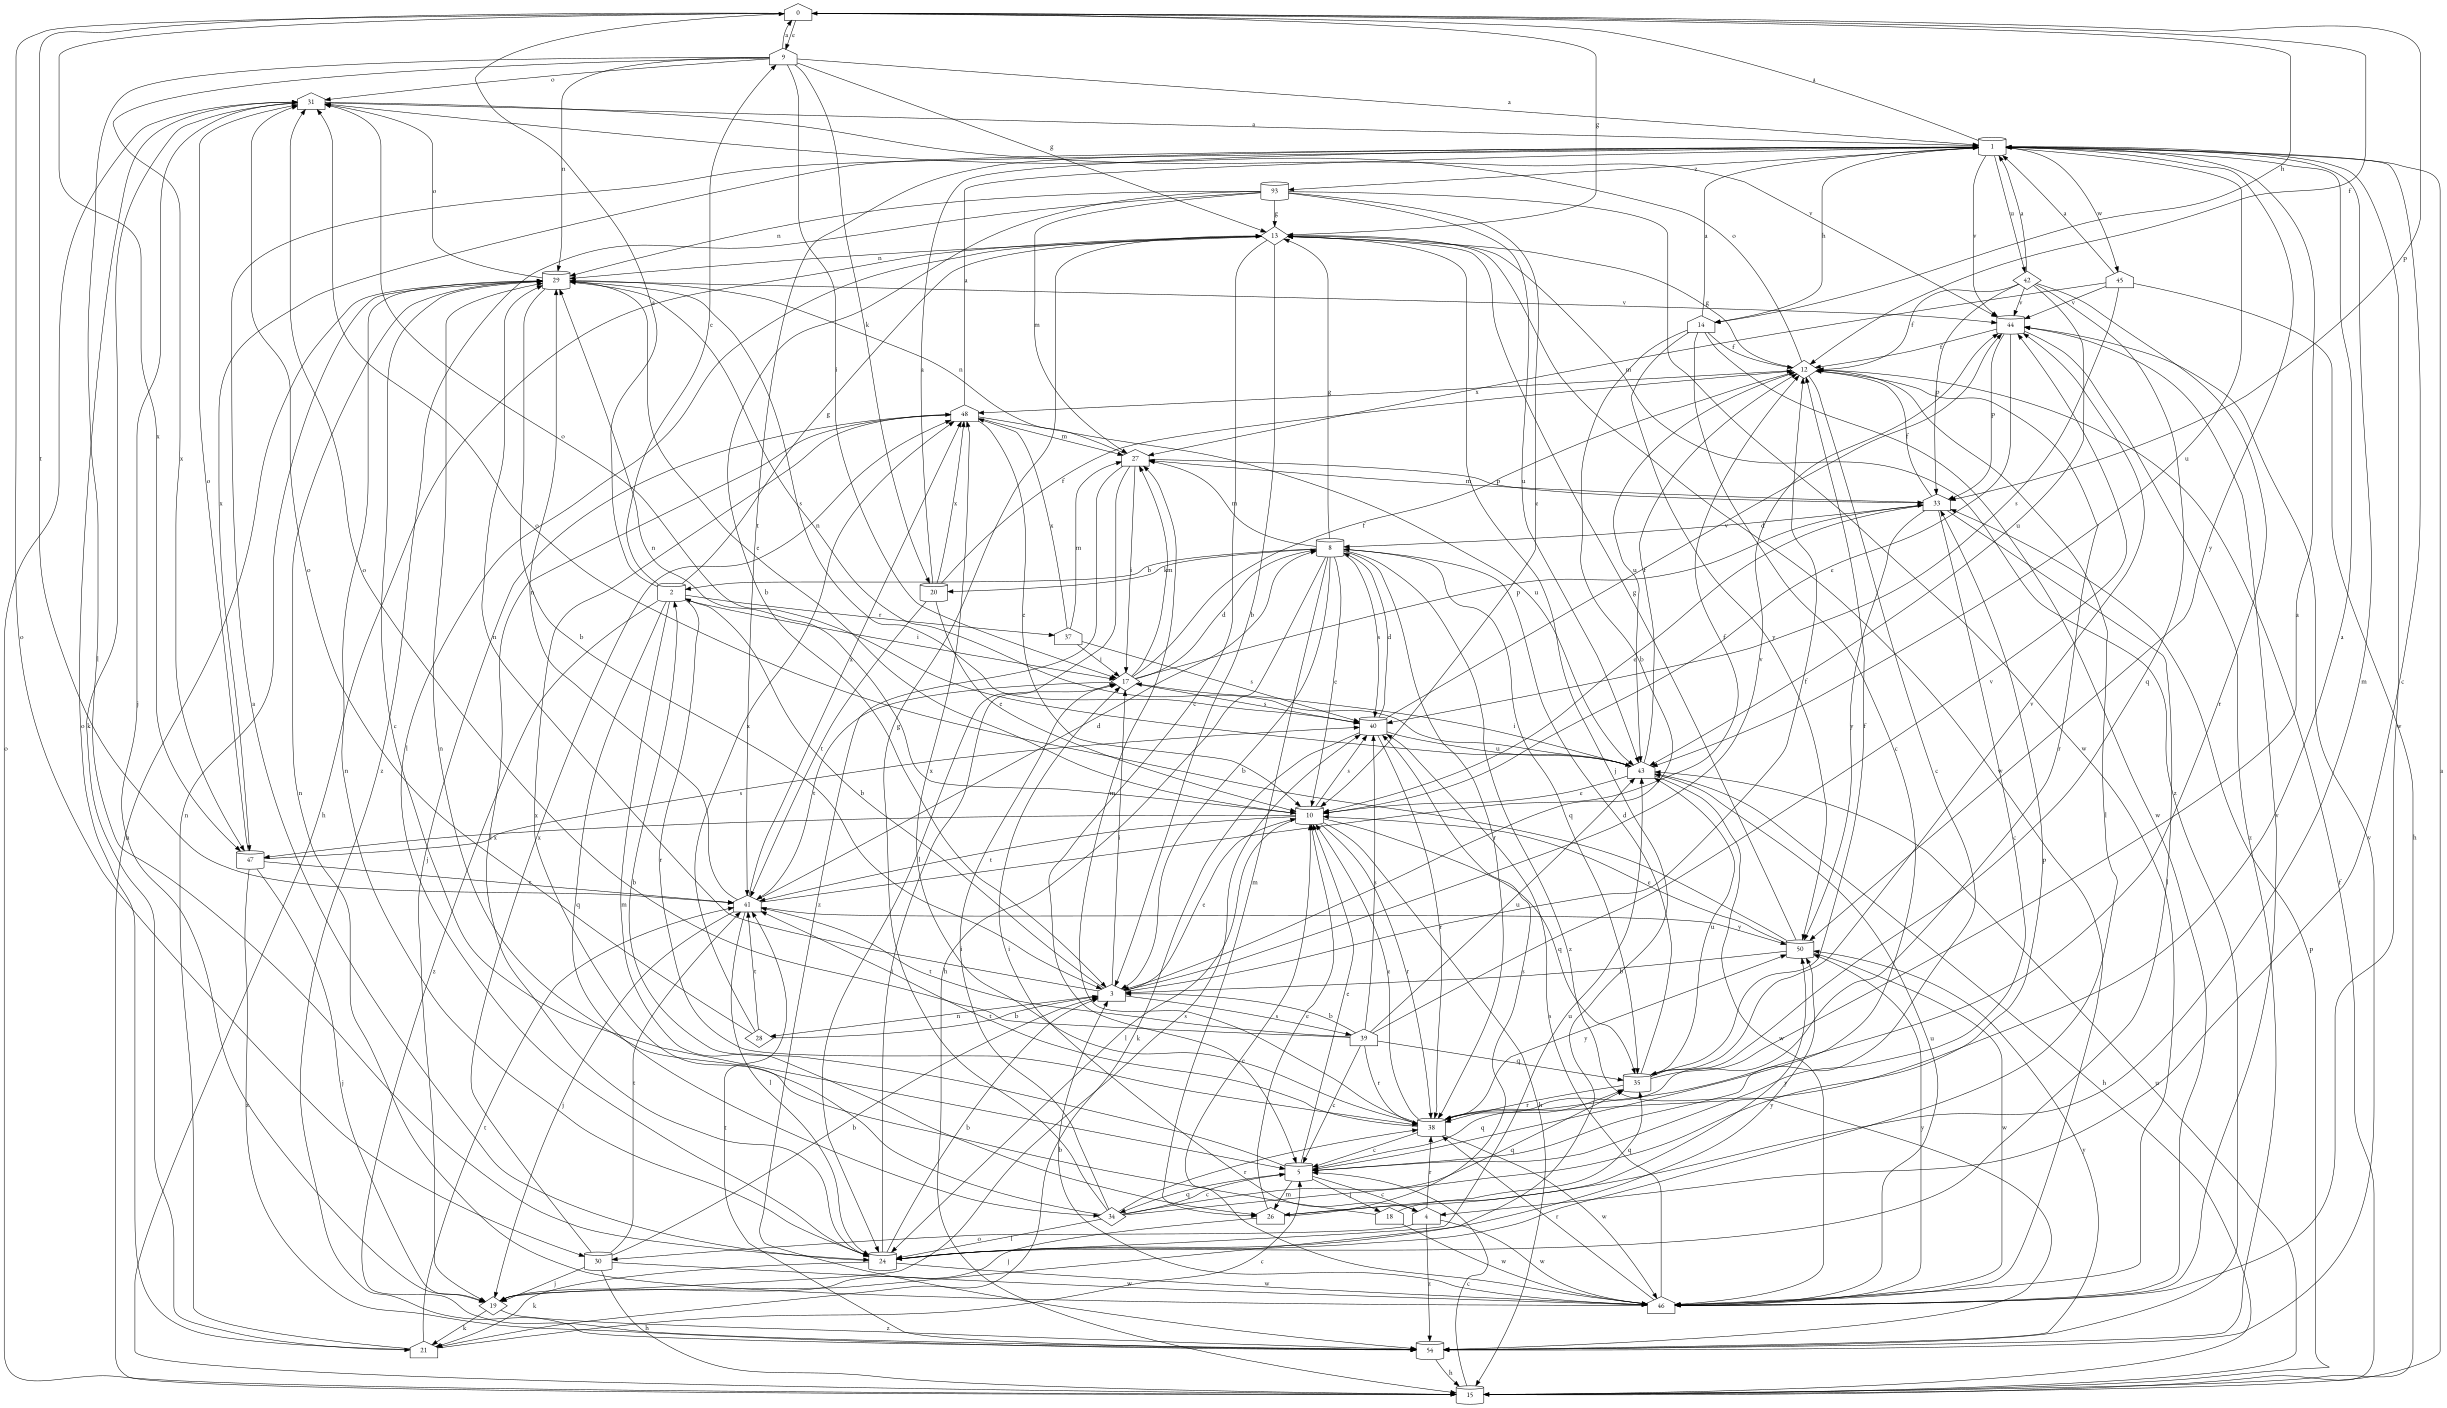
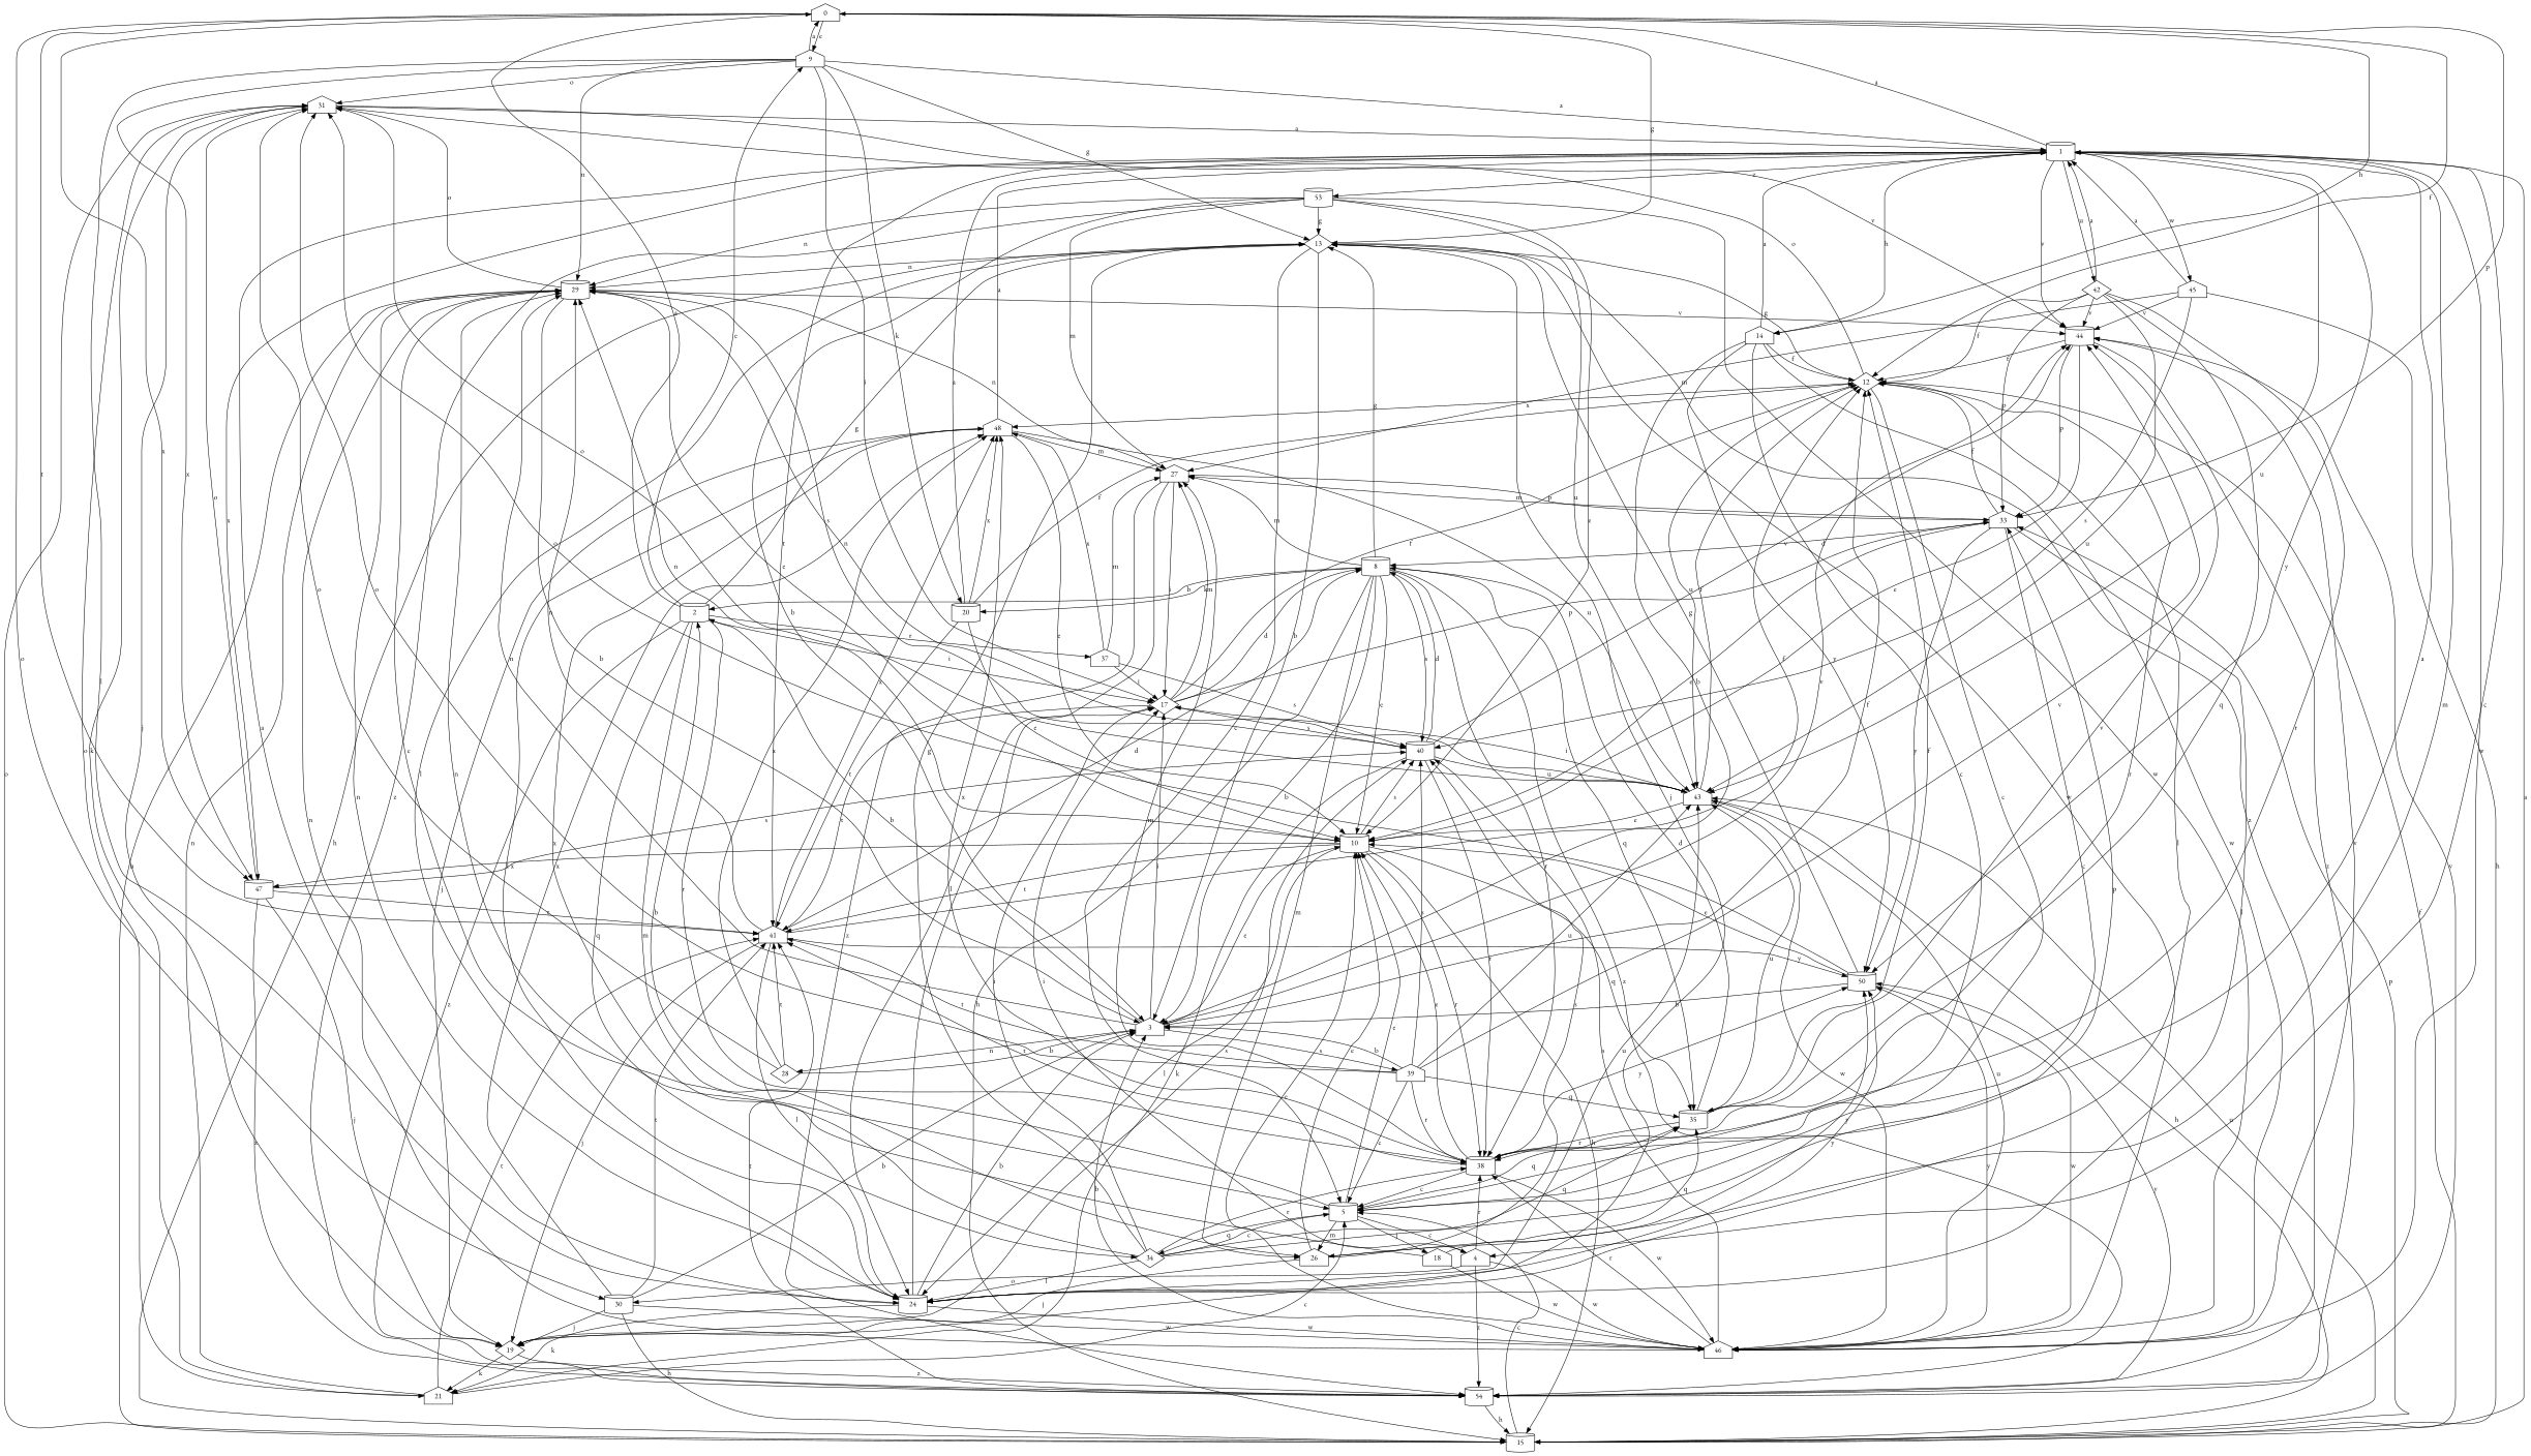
  strict digraph {
    fontname="EB Garamond"
    node [fontname="EB Garamond" shape=house]
    edge [fontname="EB Garamond"]
    0
    9
    12 [shape=diamond]
    13 [shape=diamond]
    14
    30 [shape=cylinder]
    33
    41
    47 [shape=cylinder]
    1 [shape=cylinder]
    17 [shape=diamond]
    29 [shape=cylinder]
    20 [shape=cylinder]
    24 [shape=cylinder]
    31
    43
    38 [shape=cylinder]
    5 [shape=cylinder]
    48
    46
    54 [shape=cylinder]
    3
    15 [shape=cylinder]
    19 [shape=diamond]
    50 [shape=cylinder]
    10 [shape=cylinder]
    8 [shape=cylinder]
    27
    40 [shape=cylinder]
    4
    26
    42 [shape=diamond]
    44 [shape=cylinder]
    45
-   53 [shape=cylinder label=93]
+   53 [shape=cylinder]
    35 [shape=cylinder]
    2 [shape=cylinder]
    34 [shape=diamond]
    37
    28 [shape=diamond]
    39
    18
    21
    0 -> 9 [label=e]
    0 -> 12 [label=f]
    0 -> 13 [label=g]
    0 -> 14 [label=h]
    0 -> 30 [label=o]
    0 -> 33 [label=p]
    0 -> 41 [label=t]
    0 -> 47 [label=x]
    9 -> 0 [label=a]
    9 -> 13 [label=g]
    9 -> 47 [label=x]
    9 -> 1 [label=a]
    9 -> 17 [label=i]
    9 -> 29 [label=n]
    9 -> 20 [label=k]
    9 -> 24 [label=l]
    9 -> 31 [label=o]
    12 -> 13 [label=g]
    12 -> 24 [label=l]
    12 -> 31 [label=o]
    12 -> 43 [label=u]
    12 -> 38 [label=r]
    12 -> 5 [label=c]
    12 -> 48 [label=x]
    13 -> 29 [label=n]
    13 -> 24 [label=l]
    13 -> 5 [label=c]
    13 -> 46 [label=w]
    13 -> 54 [label=z]
    13 -> 3 [label=b]
    13 -> 15 [label=h]
    13 -> 19 [label=j]
    14 -> 12 [label=f]
    14 -> 1 [label=a]
    14 -> 5 [label=c]
    14 -> 46 [label=w]
    14 -> 3 [label=b]
    14 -> 50 [label=y]
    30 -> 41 [label=t]
    30 -> 48 [label=x]
    30 -> 46 [label=w]
    30 -> 3 [label=b]
    30 -> 15 [label=h]
    30 -> 19 [label=j]
    33 -> 12 [label=f]
    33 -> 24 [label=l]
    33 -> 5 [label=c]
    33 -> 50 [label=y]
    33 -> 10 [label=e]
    33 -> 8 [label=d]
    33 -> 27 [label=m]
    41 -> 12 [label=f]
    41 -> 29 [label=n]
    41 -> 24 [label=l]
    41 -> 48 [label=x]
    41 -> 19 [label=j]
    41 -> 50 [label=y]
    41 -> 8 [label=d]
    47 -> 41 [label=t]
    47 -> 31 [label=o]
    47 -> 54 [label=z]
    47 -> 19 [label=j]
    47 -> 40 [label=s]
    1 -> 0 [label=a]
    1 -> 14 [label=h]
    1 -> 41 [label=t]
    1 -> 47 [label=x]
    1 -> 43 [label=u]
    1 -> 46 [label=w]
    1 -> 50 [label=y]
    1 -> 4 [label=c]
    1 -> 26 [label=m]
    1 -> 42 [label=u]
    1 -> 44 [label=v]
    1 -> 45 [label=w]
    1 -> 53 [label=z]
    17 -> 12 [label=f]
    17 -> 33 [label=p]
    17 -> 41 [label=t]
    17 -> 8 [label=d]
    17 -> 27 [label=m]
    17 -> 40 [label=s]
    29 -> 31 [label=o]
    29 -> 5 [label=c]
    29 -> 3 [label=b]
    29 -> 10 [label=e]
    29 -> 40 [label=s]
    29 -> 44 [label=v]
    20 -> 12 [label=f]
    20 -> 41 [label=t]
    20 -> 1 [label=a]
    20 -> 48 [label=x]
    20 -> 10 [label=e]
    24 -> 1 [label=a]
    24 -> 17 [label=i]
    24 -> 29 [label=n]
    24 -> 43 [label=u]
    24 -> 46 [label=w]
    24 -> 3 [label=b]
    24 -> 50 [label=y]
    24 -> 21 [label=k]
    31 -> 1 [label=a]
    31 -> 19 [label=j]
    31 -> 44 [label=v]
    31 -> 21 [label=k]
    43 -> 12 [label=f]
    43 -> 17 [label=i]
    43 -> 29 [label=n]
    43 -> 31 [label=o]
    43 -> 46 [label=w]
    43 -> 15 [label=h]
    43 -> 10 [label=e]
    38 -> 41 [label=t]
    38 -> 1 [label=a]
    38 -> 5 [label=c]
    38 -> 48 [label=x]
    38 -> 46 [label=w]
    38 -> 50 [label=y]
    38 -> 10 [label=e]
    38 -> 27 [label=m]
    5 -> 10 [label=e]
    5 -> 4 [label=c]
    5 -> 26 [label=m]
    5 -> 35 [label=q]
    5 -> 2 [label=b]
    5 -> 34 [label=q]
    5 -> 18 [label=j]
    48 -> 1 [label=a]
    48 -> 24 [label=l]
    48 -> 43 [label=u]
    48 -> 19 [label=j]
    48 -> 10 [label=e]
    48 -> 27 [label=m]
    46 -> 29 [label=n]
    46 -> 43 [label=u]
    46 -> 38 [label=r]
    46 -> 3 [label=b]
    46 -> 50 [label=y]
    46 -> 10 [label=e]
    46 -> 40 [label=s]
    46 -> 44 [label=v]
    54 -> 41 [label=t]
    54 -> 15 [label=h]
    54 -> 50 [label=y]
    54 -> 44 [label=v]
    3 -> 12 [label=f]
    3 -> 17 [label=i]
    3 -> 29 [label=n]
    3 -> 10 [label=e]
    3 -> 44 [label=v]
    3 -> 2 [label=b]
    3 -> 28 [label=n]
    3 -> 39 [label=s]
    15 -> 12 [label=f]
    15 -> 33 [label=p]
    15 -> 1 [label=a]
    15 -> 29 [label=n]
    15 -> 31 [label=o]
    15 -> 43 [label=u]
    15 -> 5 [label=c]
    19 -> 54 [label=z]
    19 -> 40 [label=s]
    19 -> 21 [label=k]
    50 -> 13 [label=g]
    50 -> 31 [label=o]
    50 -> 46 [label=w]
    50 -> 3 [label=b]
    50 -> 10 [label=e]
    10 -> 41 [label=t]
    10 -> 47 [label=x]
    10 -> 29 [label=n]
    10 -> 24 [label=l]
    10 -> 38 [label=r]
    10 -> 15 [label=h]
    10 -> 40 [label=s]
    10 -> 35 [label=q]
    8 -> 13 [label=g]
    8 -> 20 [label=k]
    8 -> 38 [label=r]
    8 -> 54 [label=z]
    8 -> 3 [label=b]
    8 -> 15 [label=h]
    8 -> 10 [label=e]
    8 -> 27 [label=m]
    8 -> 40 [label=s]
    8 -> 26 [label=m]
    8 -> 35 [label=q]
    8 -> 2 [label=b]
    27 -> 33 [label=p]
    27 -> 17 [label=i]
    27 -> 29 [label=n]
    27 -> 24 [label=l]
    27 -> 54 [label=z]
    40 -> 43 [label=u]
    40 -> 38 [label=r]
    40 -> 8 [label=d]
    40 -> 44 [label=v]
    40 -> 21 [label=k]
    4 -> 30 [label=o]
    4 -> 17 [label=i]
    4 -> 38 [label=r]
    4 -> 46 [label=w]
    4 -> 54 [label=z]
    26 -> 19 [label=j]
    26 -> 10 [label=e]
    26 -> 40 [label=s]
    26 -> 35 [label=q]
    42 -> 12 [label=f]
    42 -> 33 [label=p]
    42 -> 1 [label=a]
    42 -> 43 [label=u]
    42 -> 38 [label=r]
    42 -> 44 [label=v]
    42 -> 35 [label=q]
    44 -> 12 [label=f]
    44 -> 33 [label=p]
    44 -> 54 [label=z]
    44 -> 10 [label=e]
    45 -> 1 [label=a]
    45 -> 15 [label=h]
    45 -> 27 [label=m]
    45 -> 40 [label=s]
    45 -> 44 [label=v]
    53 -> 13 [label=g]
    53 -> 29 [label=n]
    53 -> 43 [label=u]
    53 -> 46 [label=w]
    53 -> 54 [label=z]
    53 -> 3 [label=b]
    53 -> 10 [label=e]
    53 -> 27 [label=m]
    35 -> 12 [label=f]
-   35 -> 1 [label=a]
    35 -> 43 [label=u]
    35 -> 38 [label=r]
    35 -> 8 [label=d]
    35 -> 44 [label=v]
    2 -> 0 [label=a]
    2 -> 9 [label=e]
    2 -> 13 [label=g]
    2 -> 17 [label=i]
    2 -> 38 [label=r]
    2 -> 54 [label=z]
    2 -> 26 [label=m]
    2 -> 34 [label=q]
    2 -> 37 [label=r]
    34 -> 13 [label=g]
    34 -> 33 [label=p]
    34 -> 17 [label=i]
    34 -> 24 [label=l]
    34 -> 38 [label=r]
    34 -> 5 [label=c]
    34 -> 48 [label=x]
    34 -> 35 [label=q]
    37 -> 17 [label=i]
    37 -> 48 [label=x]
    37 -> 27 [label=m]
    37 -> 40 [label=s]
    28 -> 41 [label=t]
    28 -> 31 [label=o]
    28 -> 48 [label=x]
    28 -> 3 [label=b]
    39 -> 41 [label=t]
    39 -> 31 [label=o]
    39 -> 43 [label=u]
    39 -> 38 [label=r]
    39 -> 5 [label=c]
    39 -> 3 [label=b]
    39 -> 40 [label=s]
    39 -> 44 [label=v]
    39 -> 35 [label=q]
    18 -> 29 [label=n]
    18 -> 46 [label=w]
    18 -> 50 [label=y]
    21 -> 41 [label=t]
    21 -> 29 [label=n]
    21 -> 31 [label=o]
    21 -> 5 [label=c]
  }
